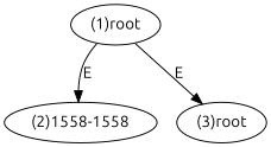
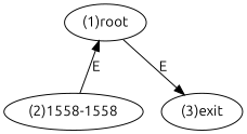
  digraph {
    fontname=Ubuntu
    node [fontname=Ubuntu]
    edge [fontname=Ubuntu]
    n1 [label="(1)root"]
    n2 [label="(2)1558-1558"]
-   n3 [label="(3)root"]
-   n1 -> n2 [label=E]
+   n3 [label="(3)exit"]
+   n2 -> n1 [label=E]
    n1 -> n3 [label=E]
  }
